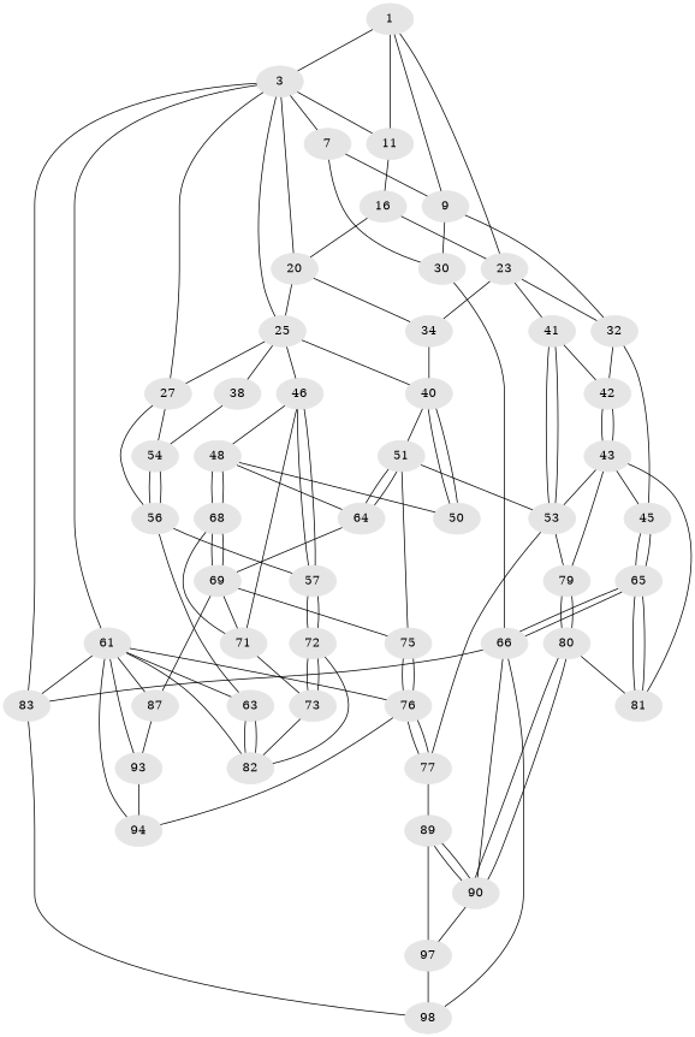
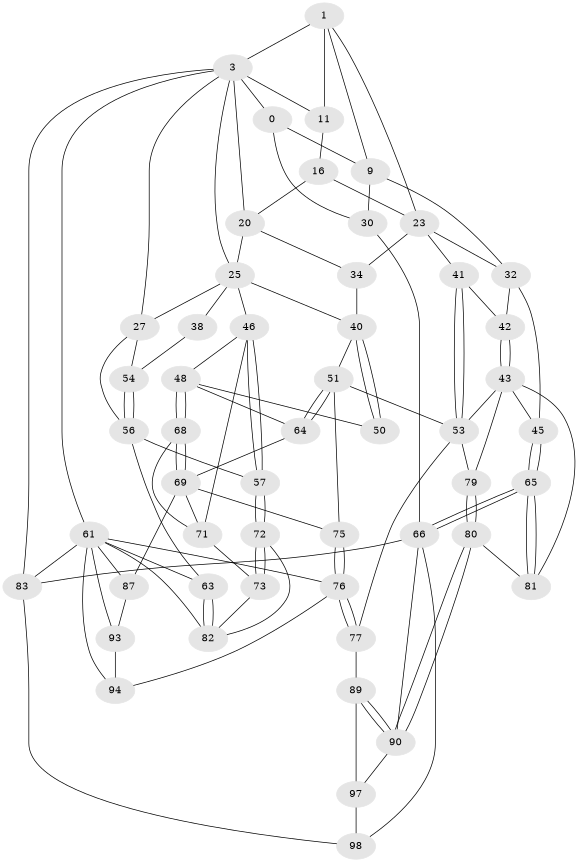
  graph {
    node [color=gray90 style=filled]
    1 [super="+2+8"]
    3 [super="+14+4"]
    9 [super="+29"]
    11 [super="+15+12"]
    23 [super="+31"]
-   7 [super="+10"]
+   7 [super="+10" label=0]
    20 [super="+21"]
    25 [super="+26+28"]
    27 [super="+55"]
    61 [super="+101+62"]
    83
    30
    32 [super="+33"]
    16 [super="+17"]
    34
    41
    38
    40
    46 [super="+47"]
    54
    56 [super="+60"]
    63
    76 [super="+95"]
    82 [super="+84"]
    87
    93
    94
    98 [super="+102"]
    66 [super="+92+67"]
    42
    45
    53 [super="+58"]
    50
    51 [super="+52"]
    48 [super="+49"]
    57
    71 [super="+74"]
    90 [super="+91"]
    43 [super="+44+59"]
    65
    79
    77 [super="+88"]
    81
    80
    64
    68
    72
    73
    69 [super="+85+70"]
    75
    89 [super="+96"]
    97 [super="+99"]
    1 -- 3
    1 -- 9
    1 -- 11 [weight=2]
    1 -- 23
    3 -- 11
    3 -- 7 [weight=2]
    3 -- 20
    3 -- 25
    3 -- 27
    3 -- 61
    3 -- 83
    9 -- 30
    9 -- 32
    11 -- 16 [weight=2]
    23 -- 32
    23 -- 34
    23 -- 41
    7 -- 9
    7 -- 30
    20 -- 25 [weight=2]
    20 -- 34
    25 -- 27
    25 -- 38 [weight=2]
    25 -- 40
    25 -- 46
    27 -- 54
    27 -- 56
    61 -- 83
    61 -- 63
    61 -- 76
    61 -- 82
    61 -- 87
    61 -- 93
    61 -- 94
    83 -- 98
    30 -- 66
    32 -- 42
    32 -- 45
    16 -- 23
    16 -- 20
    34 -- 40
    41 -- 42
    41 -- 53
    41 -- 53
    38 -- 54
    40 -- 50
    40 -- 50
    40 -- 51
    46 -- 48
    46 -- 57
    46 -- 57
    46 -- 71
    54 -- 56
    54 -- 56
    56 -- 63
    56 -- 57
    63 -- 82
    63 -- 82
    76 -- 94
    76 -- 77
    76 -- 77
    87 -- 93
    93 -- 94
    66 -- 83
    66 -- 98
    66 -- 90
    42 -- 43
    42 -- 43
    45 -- 65
    45 -- 65
    53 -- 79
    53 -- 77
    51 -- 53
    51 -- 64
    51 -- 64
    51 -- 75
    48 -- 50
    48 -- 64
    48 -- 68
    48 -- 68
    57 -- 72
    57 -- 72
    71 -- 73
    90 -- 97
    43 -- 45
    43 -- 53
    43 -- 79
    43 -- 81
    65 -- 66
    65 -- 66
    65 -- 81
    65 -- 81
    79 -- 80
    79 -- 80
    77 -- 89 [weight=2]
    80 -- 90
    80 -- 90
    80 -- 81
    64 -- 69
    68 -- 71
    68 -- 69
    68 -- 69
    72 -- 82
    72 -- 73
    72 -- 73
    73 -- 82
    69 -- 87
    69 -- 71
    69 -- 75
    75 -- 76
    75 -- 76
    89 -- 90
    89 -- 90
    89 -- 97 [weight=2]
    97 -- 98
  }
